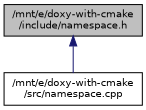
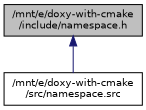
  digraph {
    node [color=black fontname=Helvetica fontsize=10 shape=record style=filled]
    n1 [fillcolor=grey75 fontcolor=black height=0.2 label="/mnt/e/doxy-with-cmake\l/include/namespace.h" width=0.4]
-   n2 [fillcolor=white height=0.2 label="/mnt/e/doxy-with-cmake\l/src/namespace.cpp" width=0.4]
+   n2 [fillcolor=white height=0.2 label="/mnt/e/doxy-with-cmake\l/src/namespace.src" width=0.4]
    n1 -> n2 [color=midnightblue dir=back fontname=Helvetica fontsize=10 labelfontname=Helvetica labelfontsize=10 style=solid]
  }
